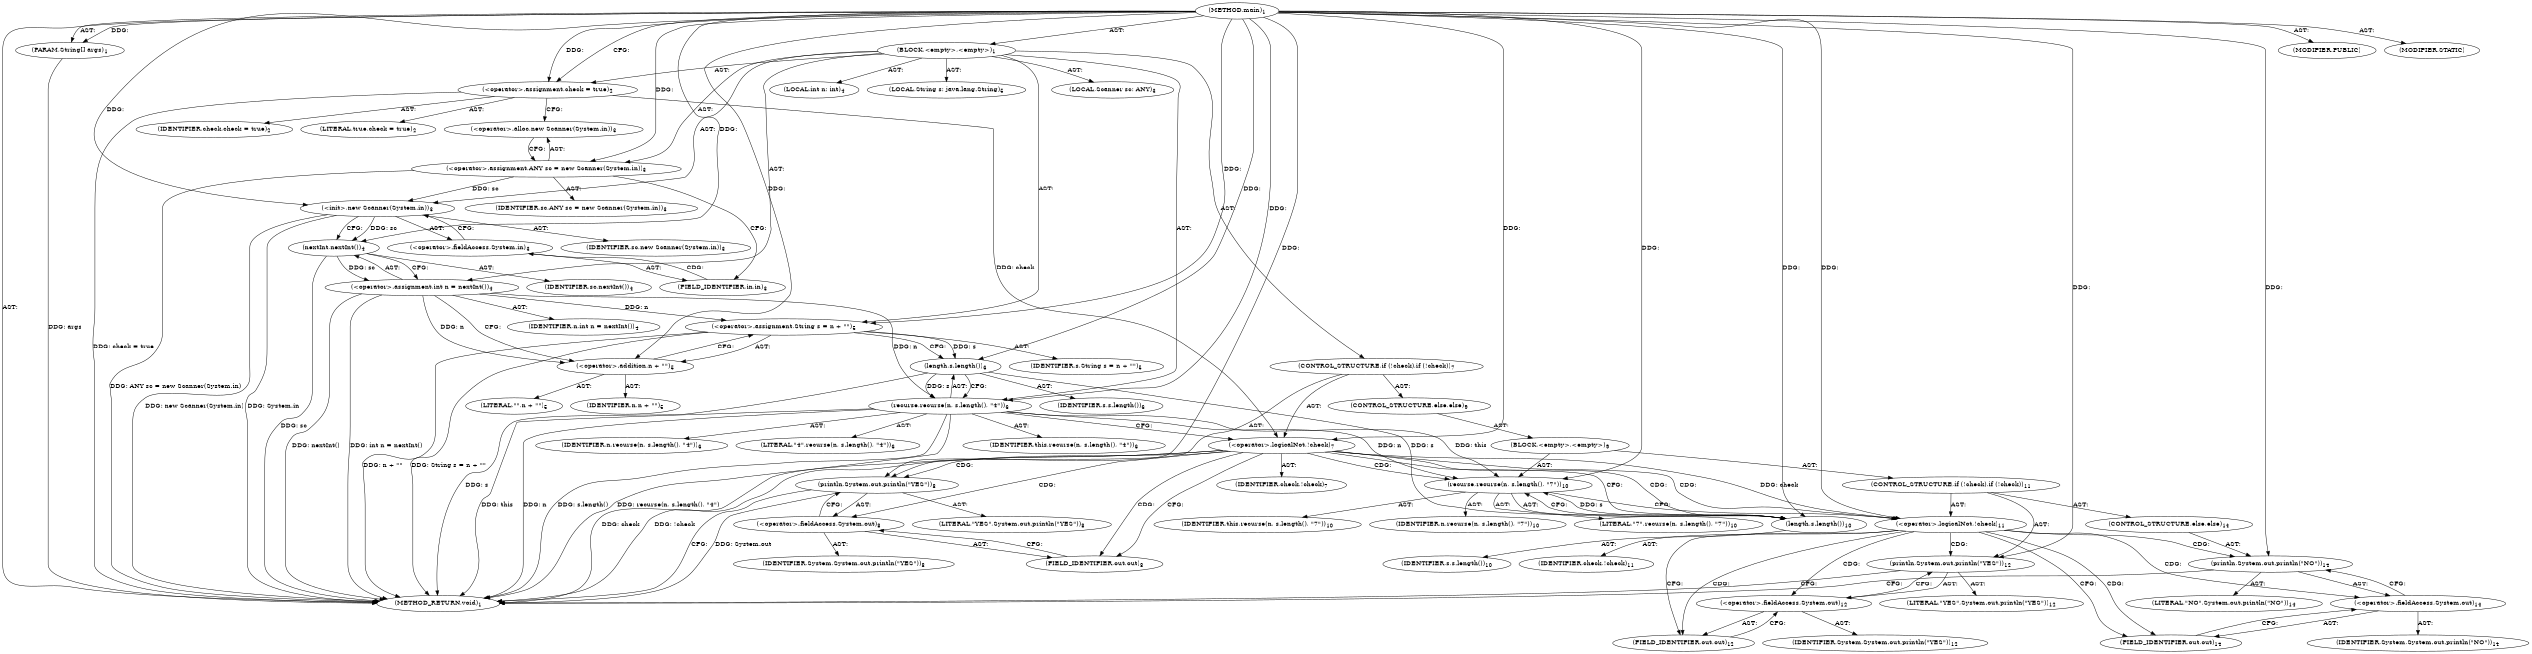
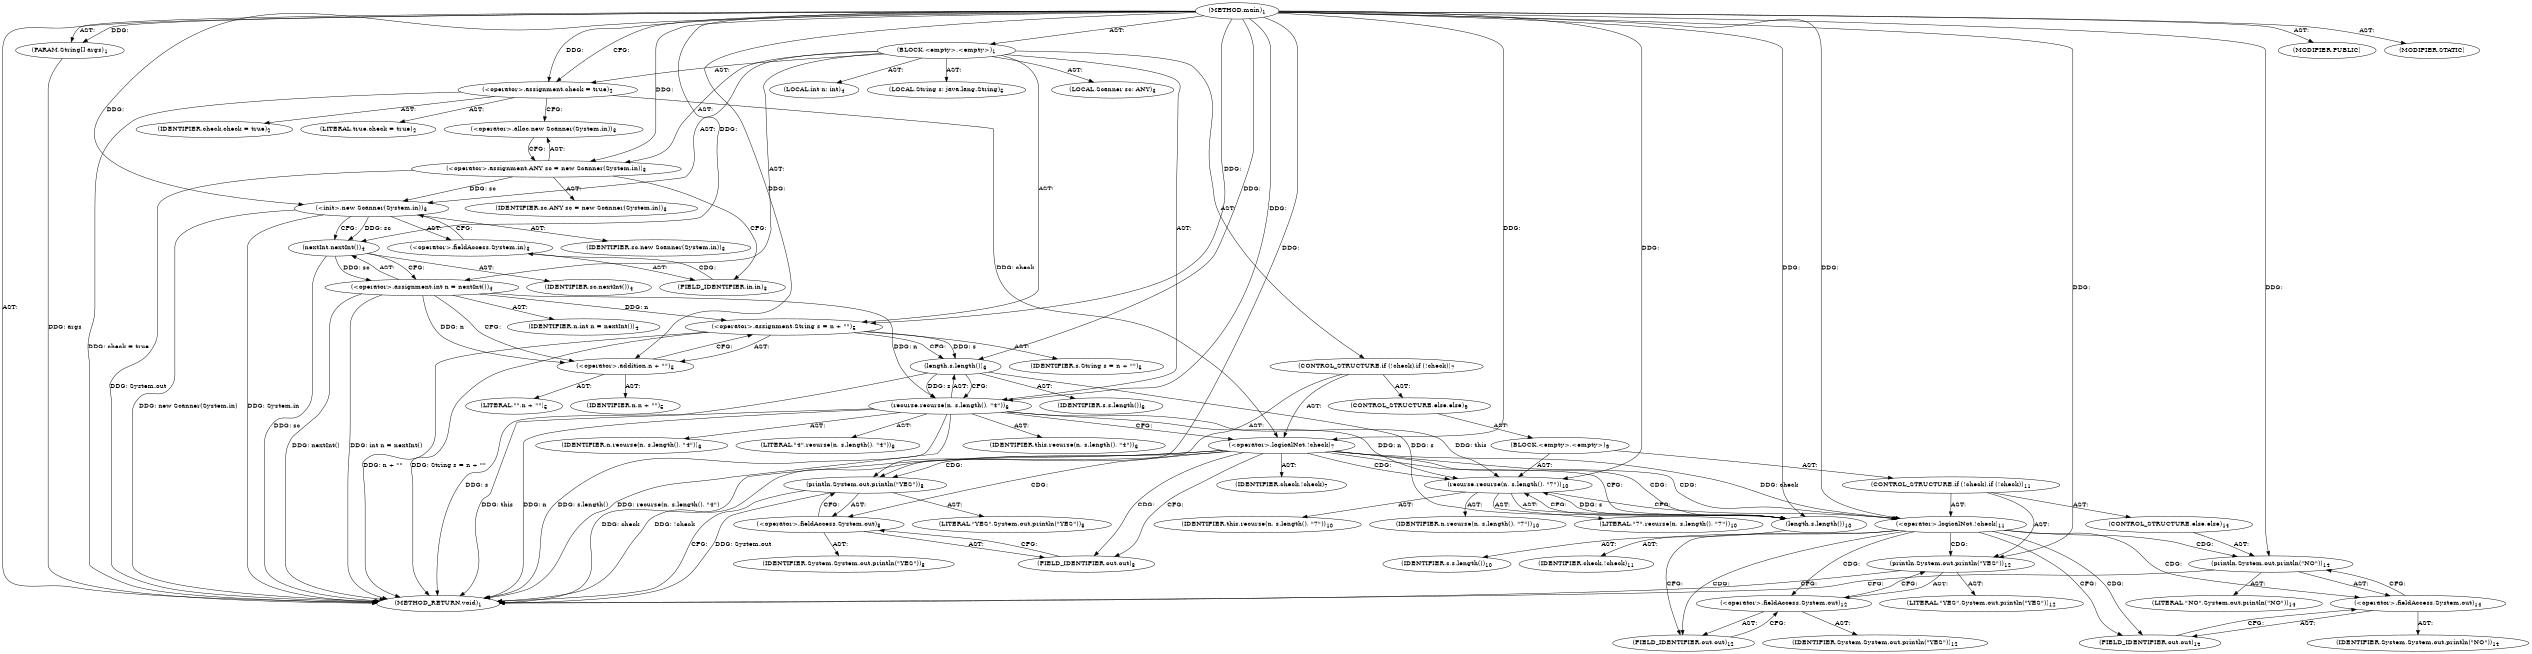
  digraph {
    n1 [label=<(METHOD,main)<SUB>1</SUB>>]
    n2 [label=<(PARAM,String[] args)<SUB>1</SUB>>]
    n3 [label=<(BLOCK,&lt;empty&gt;,&lt;empty&gt;)<SUB>1</SUB>>]
    n4 [label=<(&lt;operator&gt;.assignment,check = true)<SUB>2</SUB>>]
    n5 [label=<(&lt;operator&gt;.assignment,ANY sc = new Scanner(System.in))<SUB>3</SUB>>]
    n6 [label=<(&lt;init&gt;,new Scanner(System.in))<SUB>3</SUB>>]
    n7 [label=<(nextInt,nextInt())<SUB>4</SUB>>]
    n8 [label=<(&lt;operator&gt;.assignment,String s = n + &quot;&quot;)<SUB>5</SUB>>]
    n9 [label=<(&lt;operator&gt;.addition,n + &quot;&quot;)<SUB>5</SUB>>]
    n10 [label=<(recurse,recurse(n, s.length(), &quot;4&quot;))<SUB>6</SUB>>]
    n11 [label=<(length,s.length())<SUB>6</SUB>>]
    n12 [label=<(&lt;operator&gt;.logicalNot,!check)<SUB>7</SUB>>]
    n13 [label=<(println,System.out.println(&quot;YES&quot;))<SUB>8</SUB>>]
    n14 [label=<(recurse,recurse(n, s.length(), &quot;7&quot;))<SUB>10</SUB>>]
    n15 [label=<(length,s.length())<SUB>10</SUB>>]
    n16 [label=<(&lt;operator&gt;.logicalNot,!check)<SUB>11</SUB>>]
    n17 [label=<(println,System.out.println(&quot;YES&quot;))<SUB>12</SUB>>]
    n18 [label=<(println,System.out.println(&quot;NO&quot;))<SUB>14</SUB>>]
    n19 [label=<(MODIFIER,PUBLIC)>]
    n20 [label=<(MODIFIER,STATIC)>]
    n21 [label=<(METHOD_RETURN,void)<SUB>1</SUB>>]
    n22 [label=<(LOCAL,Scanner sc: ANY)<SUB>3</SUB>>]
    n23 [label=<(LOCAL,int n: int)<SUB>4</SUB>>]
    n24 [label=<(&lt;operator&gt;.assignment,int n = nextInt())<SUB>4</SUB>>]
    n25 [label=<(LOCAL,String s: java.lang.String)<SUB>5</SUB>>]
    n26 [label=<(CONTROL_STRUCTURE,if (!check),if (!check))<SUB>7</SUB>>]
    n27 [label=<(IDENTIFIER,check,check = true)<SUB>2</SUB>>]
    n28 [label=<(LITERAL,true,check = true)<SUB>2</SUB>>]
    n29 [label=<(&lt;operator&gt;.alloc,new Scanner(System.in))<SUB>3</SUB>>]
    n30 [label=<(IDENTIFIER,sc,ANY sc = new Scanner(System.in))<SUB>3</SUB>>]
    n31 [label=<(FIELD_IDENTIFIER,in,in)<SUB>3</SUB>>]
    n32 [label=<(IDENTIFIER,sc,new Scanner(System.in))<SUB>3</SUB>>]
    n33 [label=<(&lt;operator&gt;.fieldAccess,System.in)<SUB>3</SUB>>]
    n34 [label=<(IDENTIFIER,sc,nextInt())<SUB>4</SUB>>]
    n35 [label=<(IDENTIFIER,s,String s = n + &quot;&quot;)<SUB>5</SUB>>]
    n36 [label=<(IDENTIFIER,n,n + &quot;&quot;)<SUB>5</SUB>>]
    n37 [label=<(LITERAL,&quot;&quot;,n + &quot;&quot;)<SUB>5</SUB>>]
    n38 [label=<(IDENTIFIER,this,recurse(n, s.length(), &quot;4&quot;))<SUB>6</SUB>>]
    n39 [label=<(IDENTIFIER,n,recurse(n, s.length(), &quot;4&quot;))<SUB>6</SUB>>]
    n40 [label=<(LITERAL,&quot;4&quot;,recurse(n, s.length(), &quot;4&quot;))<SUB>6</SUB>>]
    n41 [label=<(IDENTIFIER,s,s.length())<SUB>6</SUB>>]
    n42 [label=<(IDENTIFIER,check,!check)<SUB>7</SUB>>]
    n43 [label=<(&lt;operator&gt;.fieldAccess,System.out)<SUB>8</SUB>>]
    n44 [label=<(FIELD_IDENTIFIER,out,out)<SUB>8</SUB>>]
    n45 [label=<(LITERAL,&quot;YES&quot;,System.out.println(&quot;YES&quot;))<SUB>8</SUB>>]
    n46 [label=<(IDENTIFIER,this,recurse(n, s.length(), &quot;7&quot;))<SUB>10</SUB>>]
    n47 [label=<(IDENTIFIER,n,recurse(n, s.length(), &quot;7&quot;))<SUB>10</SUB>>]
    n48 [label=<(LITERAL,&quot;7&quot;,recurse(n, s.length(), &quot;7&quot;))<SUB>10</SUB>>]
    n49 [label=<(IDENTIFIER,s,s.length())<SUB>10</SUB>>]
    n50 [label=<(IDENTIFIER,check,!check)<SUB>11</SUB>>]
    n51 [label=<(&lt;operator&gt;.fieldAccess,System.out)<SUB>12</SUB>>]
    n52 [label=<(FIELD_IDENTIFIER,out,out)<SUB>12</SUB>>]
    n53 [label=<(&lt;operator&gt;.fieldAccess,System.out)<SUB>14</SUB>>]
    n54 [label=<(FIELD_IDENTIFIER,out,out)<SUB>14</SUB>>]
    n55 [label=<(LITERAL,&quot;YES&quot;,System.out.println(&quot;YES&quot;))<SUB>12</SUB>>]
    n56 [label=<(LITERAL,&quot;NO&quot;,System.out.println(&quot;NO&quot;))<SUB>14</SUB>>]
    n57 [label=<(IDENTIFIER,n,int n = nextInt())<SUB>4</SUB>>]
    n58 [label=<(CONTROL_STRUCTURE,else,else)<SUB>9</SUB>>]
    n59 [label=<(BLOCK,&lt;empty&gt;,&lt;empty&gt;)<SUB>9</SUB>>]
    n60 [label=<(IDENTIFIER,System,System.out.println(&quot;YES&quot;))<SUB>8</SUB>>]
    n61 [label=<(CONTROL_STRUCTURE,if (!check),if (!check))<SUB>11</SUB>>]
    n62 [label=<(CONTROL_STRUCTURE,else,else)<SUB>14</SUB>>]
    n63 [label=<(IDENTIFIER,System,System.out.println(&quot;YES&quot;))<SUB>12</SUB>>]
    n64 [label=<(IDENTIFIER,System,System.out.println(&quot;NO&quot;))<SUB>14</SUB>>]
    n1 -> n2 [label="AST: "]
    n1 -> n2 [label="DDG: "]
    n1 -> n3 [label="AST: "]
    n1 -> n4 [label="CFG: "]
    n1 -> n4 [label="DDG: "]
    n1 -> n5 [label="DDG: "]
    n1 -> n6 [label="DDG: "]
    n1 -> n7 [label="DDG: "]
    n1 -> n8 [label="DDG: "]
    n1 -> n9 [label="DDG: "]
    n1 -> n10 [label="DDG: "]
    n1 -> n11 [label="DDG: "]
    n1 -> n12 [label="DDG: "]
    n1 -> n13 [label="DDG: "]
    n1 -> n14 [label="DDG: "]
    n1 -> n15 [label="DDG: "]
    n1 -> n16 [label="DDG: "]
    n1 -> n17 [label="DDG: "]
    n1 -> n18 [label="DDG: "]
    n1 -> n19 [label="AST: "]
    n1 -> n20 [label="AST: "]
    n1 -> n21 [label="AST: "]
    n2 -> n21 [label="DDG: args"]
    n3 -> n4 [label="AST: "]
    n3 -> n5 [label="AST: "]
    n3 -> n6 [label="AST: "]
    n3 -> n8 [label="AST: "]
    n3 -> n10 [label="AST: "]
    n3 -> n22 [label="AST: "]
    n3 -> n23 [label="AST: "]
    n3 -> n24 [label="AST: "]
    n3 -> n25 [label="AST: "]
    n3 -> n26 [label="AST: "]
    n4 -> n12 [label="DDG: check"]
    n4 -> n21 [label="DDG: check = true"]
    n4 -> n27 [label="AST: "]
    n4 -> n28 [label="AST: "]
    n4 -> n29 [label="CFG: "]
    n5 -> n6 [label="DDG: sc"]
-   n5 -> n21 [label="DDG: ANY sc = new Scanner(System.in)"]
+   n5 -> n21 [label="DDG: System.out"]
    n5 -> n29 [label="AST: "]
    n5 -> n30 [label="AST: "]
    n5 -> n31 [label="CFG: "]
    n6 -> n7 [label="CFG: "]
    n6 -> n7 [label="DDG: sc"]
    n6 -> n21 [label="DDG: System.in"]
    n6 -> n21 [label="DDG: new Scanner(System.in)"]
    n6 -> n32 [label="AST: "]
    n6 -> n33 [label="AST: "]
    n7 -> n21 [label="DDG: sc"]
    n7 -> n24 [label="CFG: "]
    n7 -> n24 [label="DDG: sc"]
    n7 -> n34 [label="AST: "]
    n8 -> n9 [label="AST: "]
    n8 -> n11 [label="CFG: "]
    n8 -> n11 [label="DDG: s"]
    n8 -> n21 [label="DDG: n + &quot;&quot;"]
    n8 -> n21 [label="DDG: String s = n + &quot;&quot;"]
    n8 -> n35 [label="AST: "]
    n9 -> n8 [label="CFG: "]
    n9 -> n36 [label="AST: "]
    n9 -> n37 [label="AST: "]
    n10 -> n11 [label="AST: "]
    n10 -> n12 [label="CFG: "]
    n10 -> n14 [label="DDG: this"]
    n10 -> n14 [label="DDG: n"]
    n10 -> n21 [label="DDG: this"]
    n10 -> n21 [label="DDG: n"]
    n10 -> n21 [label="DDG: s.length()"]
    n10 -> n21 [label="DDG: recurse(n, s.length(), &quot;4&quot;)"]
    n10 -> n38 [label="AST: "]
    n10 -> n39 [label="AST: "]
    n10 -> n40 [label="AST: "]
    n11 -> n10 [label="CFG: "]
    n11 -> n10 [label="DDG: s"]
    n11 -> n15 [label="DDG: s"]
    n11 -> n21 [label="DDG: s"]
    n11 -> n41 [label="AST: "]
    n12 -> n13 [label="CDG: "]
    n12 -> n14 [label="CDG: "]
    n12 -> n15 [label="CFG: "]
    n12 -> n15 [label="CDG: "]
    n12 -> n16 [label="DDG: check"]
    n12 -> n16 [label="CDG: "]
    n12 -> n21 [label="DDG: check"]
    n12 -> n21 [label="DDG: !check"]
    n12 -> n42 [label="AST: "]
    n12 -> n43 [label="CDG: "]
    n12 -> n44 [label="CFG: "]
    n12 -> n44 [label="CDG: "]
    n13 -> n21 [label="CFG: "]
    n13 -> n21 [label="DDG: System.out"]
    n13 -> n43 [label="AST: "]
    n13 -> n45 [label="AST: "]
    n14 -> n15 [label="AST: "]
    n14 -> n16 [label="CFG: "]
    n14 -> n46 [label="AST: "]
    n14 -> n47 [label="AST: "]
    n14 -> n48 [label="AST: "]
    n15 -> n14 [label="CFG: "]
    n15 -> n14 [label="DDG: s"]
    n15 -> n49 [label="AST: "]
    n16 -> n17 [label="CDG: "]
    n16 -> n18 [label="CDG: "]
    n16 -> n50 [label="AST: "]
    n16 -> n51 [label="CDG: "]
    n16 -> n52 [label="CFG: "]
    n16 -> n52 [label="CDG: "]
    n16 -> n53 [label="CDG: "]
    n16 -> n54 [label="CFG: "]
    n16 -> n54 [label="CDG: "]
    n17 -> n21 [label="CFG: "]
    n17 -> n51 [label="AST: "]
    n17 -> n55 [label="AST: "]
    n18 -> n21 [label="CFG: "]
    n18 -> n53 [label="AST: "]
    n18 -> n56 [label="AST: "]
    n24 -> n7 [label="AST: "]
    n24 -> n8 [label="DDG: n"]
    n24 -> n9 [label="CFG: "]
    n24 -> n9 [label="DDG: n"]
    n24 -> n10 [label="DDG: n"]
    n24 -> n21 [label="DDG: nextInt()"]
    n24 -> n21 [label="DDG: int n = nextInt()"]
    n24 -> n57 [label="AST: "]
    n26 -> n12 [label="AST: "]
    n26 -> n13 [label="AST: "]
    n26 -> n58 [label="AST: "]
    n29 -> n5 [label="CFG: "]
    n31 -> n33 [label="CDG: "]
    n33 -> n6 [label="CFG: "]
    n33 -> n31 [label="AST: "]
    n43 -> n13 [label="CFG: "]
    n43 -> n44 [label="AST: "]
    n43 -> n60 [label="AST: "]
    n44 -> n43 [label="CFG: "]
    n51 -> n17 [label="CFG: "]
    n51 -> n52 [label="AST: "]
    n51 -> n63 [label="AST: "]
    n52 -> n51 [label="CFG: "]
    n53 -> n18 [label="CFG: "]
    n53 -> n54 [label="AST: "]
    n53 -> n64 [label="AST: "]
    n54 -> n53 [label="CFG: "]
    n58 -> n59 [label="AST: "]
    n59 -> n14 [label="AST: "]
    n59 -> n61 [label="AST: "]
    n61 -> n16 [label="AST: "]
    n61 -> n17 [label="AST: "]
    n61 -> n62 [label="AST: "]
    n62 -> n18 [label="AST: "]
  }
